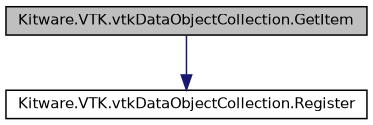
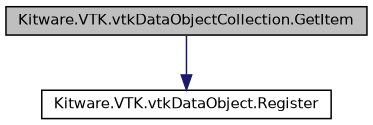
  digraph {
    rankdir=TB
    fontname="DejaVu Sans"
    node [color=black fontname="DejaVu Sans" fontsize=10 shape=record]
    n1 [fillcolor=grey75 fontcolor=black height=0.2 label="Kitware.VTK.vtkDataObjectCollection.GetItem" style=filled width=0.4]
-   n2 [height=0.2 label="Kitware.VTK.vtkDataObjectCollection.Register" width=0.4]
+   n2 [height=0.2 label="Kitware.VTK.vtkDataObject.Register" width=0.4]
    n1 -> n2 [color=midnightblue fontname="DejaVu Sans" fontsize=10 labelfontname=FreeSans labelfontsize=10 style=solid]
  }
